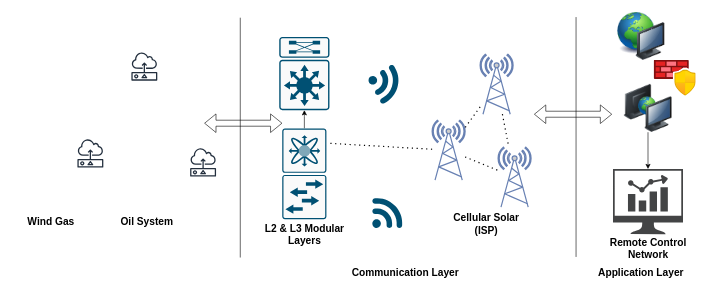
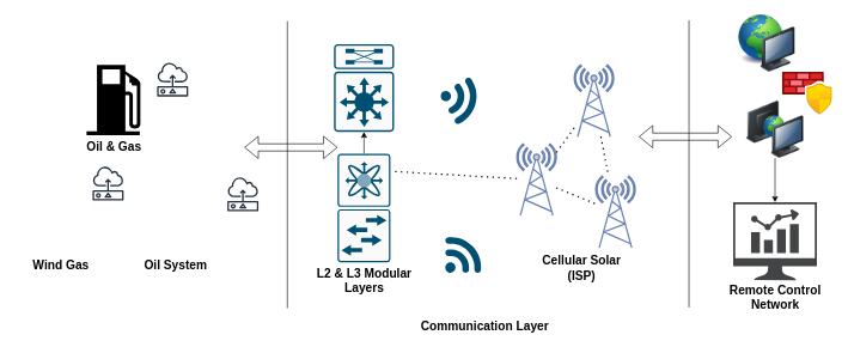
  <mxCell id="0" />
  <mxCell id="1" parent="0" />
+ <mxCell id="2" value="Oil &amp;amp; Gas" style="shape=mxgraph.signs.transportation.gas_4;html=1;pointerEvents=1;fillColor=#000000;strokeColor=none;verticalLabelPosition=bottom;verticalAlign=top;align=center;fontFamily=Helvetica;fontStyle=1;fontSize=17;" parent="1" vertex="1"><mxGeometry x="120" y="90" width="75" height="98" as="geometry" /></mxCell>
  <mxCell id="3" value="Wind Gas" style="shape=image;html=1;verticalAlign=top;verticalLabelPosition=bottom;labelBackgroundColor=#ffffff;imageAspect=0;aspect=fixed;image=https://cdn0.iconfinder.com/data/icons/green-world/80/Green_World-01-128.png;fontFamily=Helvetica;fontStyle=1;fontSize=17;" parent="1" vertex="1"><mxGeometry x="20" y="225" width="128" height="128" as="geometry" /></mxCell>
  <mxCell id="4" value="Oil System" style="shape=image;html=1;verticalAlign=top;verticalLabelPosition=bottom;labelBackgroundColor=#ffffff;imageAspect=0;aspect=fixed;image=https://cdn2.iconfinder.com/data/icons/business-and-education-1/512/133_Solar_Panel_Energy_technology_smart_city_technology_smart-128.png;fontFamily=Helvetica;fontStyle=1;fontSize=17;" parent="1" vertex="1"><mxGeometry x="180" y="225" width="128" height="128" as="geometry" /></mxCell>
  <mxCell id="5" value="" style="sketch=0;outlineConnect=0;fontColor=#232F3E;gradientColor=none;strokeColor=#232F3E;fillColor=#ffffff;dashed=0;verticalLabelPosition=bottom;verticalAlign=top;align=center;html=1;fontSize=17;fontStyle=1;aspect=fixed;shape=mxgraph.aws4.resourceIcon;resIcon=mxgraph.aws4.sensor;fontFamily=Helvetica;" parent="1" vertex="1"><mxGeometry x="308" y="240" width="60" height="60" as="geometry" /></mxCell>
  <mxCell id="6" value="" style="sketch=0;outlineConnect=0;fontColor=#232F3E;gradientColor=none;strokeColor=#232F3E;fillColor=#ffffff;dashed=0;verticalLabelPosition=bottom;verticalAlign=top;align=center;html=1;fontSize=17;fontStyle=1;aspect=fixed;shape=mxgraph.aws4.resourceIcon;resIcon=mxgraph.aws4.sensor;fontFamily=Helvetica;" parent="1" vertex="1"><mxGeometry x="210" y="80" width="60" height="60" as="geometry" /></mxCell>
  <mxCell id="7" value="" style="sketch=0;outlineConnect=0;fontColor=#232F3E;gradientColor=none;strokeColor=#232F3E;fillColor=#ffffff;dashed=0;verticalLabelPosition=bottom;verticalAlign=top;align=center;html=1;fontSize=17;fontStyle=1;aspect=fixed;shape=mxgraph.aws4.resourceIcon;resIcon=mxgraph.aws4.sensor;fontFamily=Helvetica;" parent="1" vertex="1"><mxGeometry x="120" y="225" width="60" height="60" as="geometry" /></mxCell>
  <mxCell id="8" value="" style="sketch=0;pointerEvents=1;shadow=0;dashed=0;html=1;strokeColor=none;fillColor=#434445;aspect=fixed;labelPosition=center;verticalLabelPosition=bottom;verticalAlign=top;align=center;outlineConnect=0;shape=mxgraph.vvd.nsx_dashboard;fontFamily=Helvetica;fontSize=17;fontStyle=1" parent="1" vertex="1"><mxGeometry x="1021.61" y="281.4" width="116.77" height="108.6" as="geometry" /></mxCell>
  <mxCell id="9" value="" style="endArrow=none;html=1;rounded=0;fontFamily=Helvetica;fontSize=17;fontStyle=1" parent="1" edge="1"><mxGeometry width="50" height="50" relative="1" as="geometry"><mxPoint x="400" y="429" as="sourcePoint" /><mxPoint x="400" y="29" as="targetPoint" /></mxGeometry></mxCell>
  <mxCell id="10" value="" style="image;html=1;image=img/lib/clip_art/computers/Network_128x128.png;fontFamily=Helvetica;fontSize=17;fontStyle=1" parent="1" vertex="1"><mxGeometry x="1028.38" y="20" width="80" height="80" as="geometry" /></mxCell>
  <mxCell id="11" style="edgeStyle=orthogonalEdgeStyle;rounded=0;orthogonalLoop=1;jettySize=auto;html=1;fontFamily=Helvetica;fontSize=17;fontStyle=1" parent="1" source="12" target="8" edge="1"><mxGeometry relative="1" as="geometry" /></mxCell>
  <mxCell id="12" value="" style="image;html=1;image=img/lib/clip_art/computers/Network_2_128x128.png;fontFamily=Helvetica;fontSize=17;fontStyle=1" parent="1" vertex="1"><mxGeometry x="1040" y="140" width="80" height="80" as="geometry" /></mxCell>
  <mxCell id="13" value="" style="aspect=fixed;html=1;points=[];align=center;image;fontSize=17;image=img/lib/azure2/networking/Azure_Firewall_Manager.svg;fontFamily=Helvetica;fontStyle=1" parent="1" vertex="1"><mxGeometry x="1090" y="99.5" width="70" height="60" as="geometry" /></mxCell>
  <mxCell id="14" value="" style="endArrow=none;html=1;rounded=0;fontFamily=Helvetica;fontSize=17;fontStyle=1" parent="1" edge="1"><mxGeometry width="50" height="50" relative="1" as="geometry"><mxPoint x="960" y="428" as="sourcePoint" /><mxPoint x="960" y="28" as="targetPoint" /></mxGeometry></mxCell>
  <mxCell id="15" value="" style="edgeStyle=orthogonalEdgeStyle;rounded=0;orthogonalLoop=1;jettySize=auto;html=1;fontFamily=Helvetica;fontSize=17;fontStyle=1" parent="1" source="16" target="17" edge="1"><mxGeometry relative="1" as="geometry" /></mxCell>
  <mxCell id="16" value="L2 &amp;amp; L3 Modular&lt;br style=&quot;font-size: 17px;&quot;&gt;Layers" style="sketch=0;points=[[0.015,0.015,0],[0.985,0.015,0],[0.985,0.985,0],[0.015,0.985,0],[0.25,0,0],[0.5,0,0],[0.75,0,0],[1,0.25,0],[1,0.5,0],[1,0.75,0],[0.75,1,0],[0.5,1,0],[0.25,1,0],[0,0.75,0],[0,0.5,0],[0,0.25,0]];verticalLabelPosition=bottom;html=1;verticalAlign=top;aspect=fixed;align=center;pointerEvents=1;shape=mxgraph.cisco19.rect;prIcon=l2_modular2;fillColor=#FAFAFA;strokeColor=#005073;fontFamily=Helvetica;fontSize=17;fontStyle=1" parent="1" vertex="1"><mxGeometry x="470" y="214" width="73.66" height="151" as="geometry" /></mxCell>
  <mxCell id="17" value="" style="sketch=0;points=[[0.015,0.015,0],[0.985,0.015,0],[0.985,0.985,0],[0.015,0.985,0],[0.25,0,0],[0.5,0,0],[0.75,0,0],[1,0.25,0],[1,0.5,0],[1,0.75,0],[0.75,1,0],[0.5,1,0],[0.25,1,0],[0,0.75,0],[0,0.5,0],[0,0.25,0]];verticalLabelPosition=bottom;html=1;verticalAlign=top;aspect=fixed;align=center;pointerEvents=1;shape=mxgraph.cisco19.rect;prIcon=l3_modular;fillColor=#FAFAFA;strokeColor=#005073;fontFamily=Helvetica;fontSize=17;fontStyle=1" parent="1" vertex="1"><mxGeometry x="465" y="61" width="83.75" height="122.27" as="geometry" /></mxCell>
  <mxCell id="18" value="" style="fontColor=#0066CC;verticalAlign=top;verticalLabelPosition=bottom;labelPosition=center;align=center;html=1;outlineConnect=0;fillColor=#CCCCCC;strokeColor=#6881B3;gradientColor=none;gradientDirection=north;strokeWidth=2;shape=mxgraph.networks.radio_tower;fontFamily=Helvetica;fontSize=17;fontStyle=1" parent="1" vertex="1"><mxGeometry x="800" y="90" width="55" height="100" as="geometry" /></mxCell>
  <mxCell id="19" value="" style="points=[[0.005,0.09,0],[0.08,0,0],[0.76,0.25,0],[1,0.92,0],[0.91,0.995,0],[0.57,0.995,0],[0.045,0.955,0],[0.005,0.43,0]];verticalLabelPosition=bottom;sketch=0;html=1;verticalAlign=top;aspect=fixed;align=center;pointerEvents=1;shape=mxgraph.cisco19.3g_4g_indicator;fillColor=#005073;strokeColor=none;fontFamily=Helvetica;fontSize=17;fontStyle=1;rotation=60;" parent="1" vertex="1"><mxGeometry x="620" y="115" width="50" height="50" as="geometry" /></mxCell>
  <mxCell id="20" value="" style="fontColor=#0066CC;verticalAlign=top;verticalLabelPosition=bottom;labelPosition=center;align=center;html=1;outlineConnect=0;fillColor=#CCCCCC;strokeColor=#6881B3;gradientColor=none;gradientDirection=north;strokeWidth=2;shape=mxgraph.networks.radio_tower;fontFamily=Helvetica;fontSize=17;fontStyle=1" parent="1" vertex="1"><mxGeometry x="720" y="200" width="55" height="100" as="geometry" /></mxCell>
  <mxCell id="21" value="" style="fontColor=#0066CC;verticalAlign=top;verticalLabelPosition=bottom;labelPosition=center;align=center;html=1;outlineConnect=0;fillColor=#CCCCCC;strokeColor=#6881B3;gradientColor=none;gradientDirection=north;strokeWidth=2;shape=mxgraph.networks.radio_tower;fontFamily=Helvetica;fontSize=17;fontStyle=1" parent="1" vertex="1"><mxGeometry x="830" y="245" width="55" height="100" as="geometry" /></mxCell>
  <mxCell id="22" value="" style="endArrow=none;dashed=1;html=1;dashPattern=1 3;strokeWidth=2;rounded=0;fontFamily=Helvetica;fontSize=17;fontStyle=1;entryX=1.079;entryY=0.163;entryDx=0;entryDy=0;entryPerimeter=0;" parent="1" source="20" target="16" edge="1"><mxGeometry width="50" height="50" relative="1" as="geometry"><mxPoint x="490" y="300" as="sourcePoint" /><mxPoint x="620" y="260" as="targetPoint" /></mxGeometry></mxCell>
  <mxCell id="23" value="" style="endArrow=none;dashed=1;html=1;dashPattern=1 3;strokeWidth=2;rounded=0;fontFamily=Helvetica;fontSize=17;fontStyle=1" parent="1" source="20" target="21" edge="1"><mxGeometry width="50" height="50" relative="1" as="geometry"><mxPoint x="780" y="315" as="sourcePoint" /><mxPoint x="820" y="265" as="targetPoint" /></mxGeometry></mxCell>
  <mxCell id="24" value="" style="endArrow=none;dashed=1;html=1;dashPattern=1 3;strokeWidth=2;rounded=0;fontFamily=Helvetica;fontSize=17;fontStyle=1" parent="1" source="18" target="21" edge="1"><mxGeometry width="50" height="50" relative="1" as="geometry"><mxPoint x="890" y="195" as="sourcePoint" /><mxPoint x="840" y="293.75" as="targetPoint" /></mxGeometry></mxCell>
  <mxCell id="25" value="" style="endArrow=none;dashed=1;html=1;dashPattern=1 3;strokeWidth=2;rounded=0;fontFamily=Helvetica;fontSize=17;fontStyle=1" parent="1" source="18" target="20" edge="1"><mxGeometry width="50" height="50" relative="1" as="geometry"><mxPoint x="785" y="271.25" as="sourcePoint" /><mxPoint x="840" y="293.75" as="targetPoint" /></mxGeometry></mxCell>
  <mxCell id="26" value="Cellular Solar&lt;br style=&quot;font-size: 17px;&quot;&gt;(ISP)" style="text;html=1;align=center;verticalAlign=middle;resizable=0;points=[];autosize=1;strokeColor=none;fillColor=none;fontSize=17;fontFamily=Helvetica;fontStyle=1" parent="1" vertex="1"><mxGeometry x="730" y="349" width="160" height="50" as="geometry" /></mxCell>
  <mxCell id="27" value="Remote Control&lt;br style=&quot;font-size: 17px;&quot;&gt;Network" style="text;html=1;align=center;verticalAlign=middle;resizable=0;points=[];autosize=1;strokeColor=none;fillColor=none;fontSize=17;fontFamily=Helvetica;fontStyle=1" parent="1" vertex="1"><mxGeometry x="1005" y="390" width="150" height="50" as="geometry" /></mxCell>
  <mxCell id="28" value="" style="shape=flexArrow;endArrow=classic;startArrow=classic;html=1;rounded=0;fontFamily=Helvetica;fontSize=17;" parent="1" edge="1"><mxGeometry width="100" height="100" relative="1" as="geometry"><mxPoint x="340" y="205" as="sourcePoint" /><mxPoint x="470" y="205" as="targetPoint" /></mxGeometry></mxCell>
  <mxCell id="29" value="" style="shape=flexArrow;endArrow=classic;startArrow=classic;html=1;rounded=0;fontFamily=Helvetica;fontSize=17;" parent="1" edge="1"><mxGeometry width="100" height="100" relative="1" as="geometry"><mxPoint x="890" y="190" as="sourcePoint" /><mxPoint x="1020" y="190" as="targetPoint" /></mxGeometry></mxCell>
  <mxCell id="30" value="" style="points=[[0.005,0.09,0],[0.08,0,0],[0.76,0.25,0],[1,0.92,0],[0.91,0.995,0],[0.57,0.995,0],[0.045,0.955,0],[0.005,0.43,0]];verticalLabelPosition=bottom;sketch=0;html=1;verticalAlign=top;aspect=fixed;align=center;pointerEvents=1;shape=mxgraph.cisco19.3g_4g_indicator;fillColor=#005073;strokeColor=none;fontFamily=Helvetica;fontSize=17;fontStyle=1;rotation=0;" parent="1" vertex="1"><mxGeometry x="620" y="330" width="50" height="50" as="geometry" /></mxCell>
  <mxCell id="31" value="Communication Layer&lt;span style=&quot;color: rgba(0, 0, 0, 0); font-family: monospace; font-size: 0px; font-weight: 400; text-align: start;&quot;&gt;%3CmxGraphModel%3E%3Croot%3E%3CmxCell%20id%3D%220%22%2F%3E%3CmxCell%20id%3D%221%22%20parent%3D%220%22%2F%3E%3CmxCell%20id%3D%222%22%20value%3D%22Edge%20layer%22%20style%3D%22text%3Bhtml%3D1%3Balign%3Dcenter%3BverticalAlign%3Dmiddle%3Bresizable%3D0%3Bpoints%3D%5B%5D%3Bautosize%3D1%3BstrokeColor%3Dnone%3BfillColor%3Dnone%3BfontSize%3D17%3BfontFamily%3DHelvetica%3BfontStyle%3D1%22%20vertex%3D%221%22%20parent%3D%221%22%3E%3CmxGeometry%20x%3D%2270%22%20y%3D%22605%22%20width%3D%22110%22%20height%3D%2230%22%20as%3D%22geometry%22%2F%3E%3C%2FmxCell%3E%3C%2Froot%3E%3C%2FmxGraphModel%3E&lt;/span&gt;" style="text;html=1;align=center;verticalAlign=middle;resizable=0;points=[];autosize=1;strokeColor=none;fillColor=none;fontSize=17;fontFamily=Helvetica;fontStyle=1" parent="1" vertex="1"><mxGeometry x="575" y="440" width="200" height="30" as="geometry" /></mxCell>
- <mxCell id="32" value="Application Layer" style="text;html=1;align=center;verticalAlign=middle;resizable=0;points=[];autosize=1;strokeColor=none;fillColor=none;fontSize=17;fontFamily=Helvetica;fontStyle=1" parent="1" vertex="1"><mxGeometry x="983.38" y="440" width="170" height="30" as="geometry" /></mxCell>
